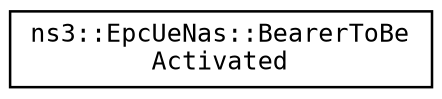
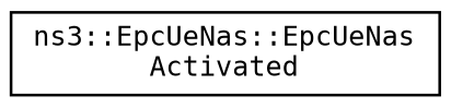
  digraph {
    rankdir=LR
    fontname="DejaVu Sans Mono"
-   n1 [color=black fillcolor=white fontname="DejaVu Sans Mono" fontsize=10 height=0.2 label="ns3::EpcUeNas::BearerToBe\lActivated" shape=record style=filled width=0.4]
+   n1 [color=black fillcolor=white fontname="DejaVu Sans Mono" fontsize=10 height=0.2 label="ns3::EpcUeNas::EpcUeNas\lActivated" shape=record style=filled width=0.4]
  }
